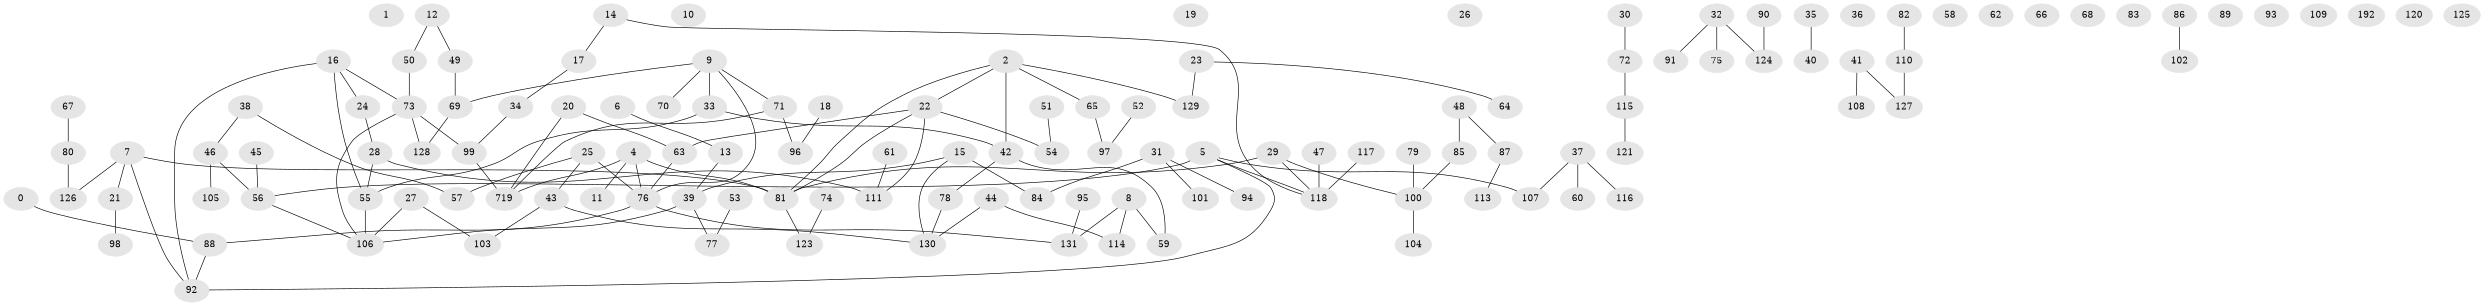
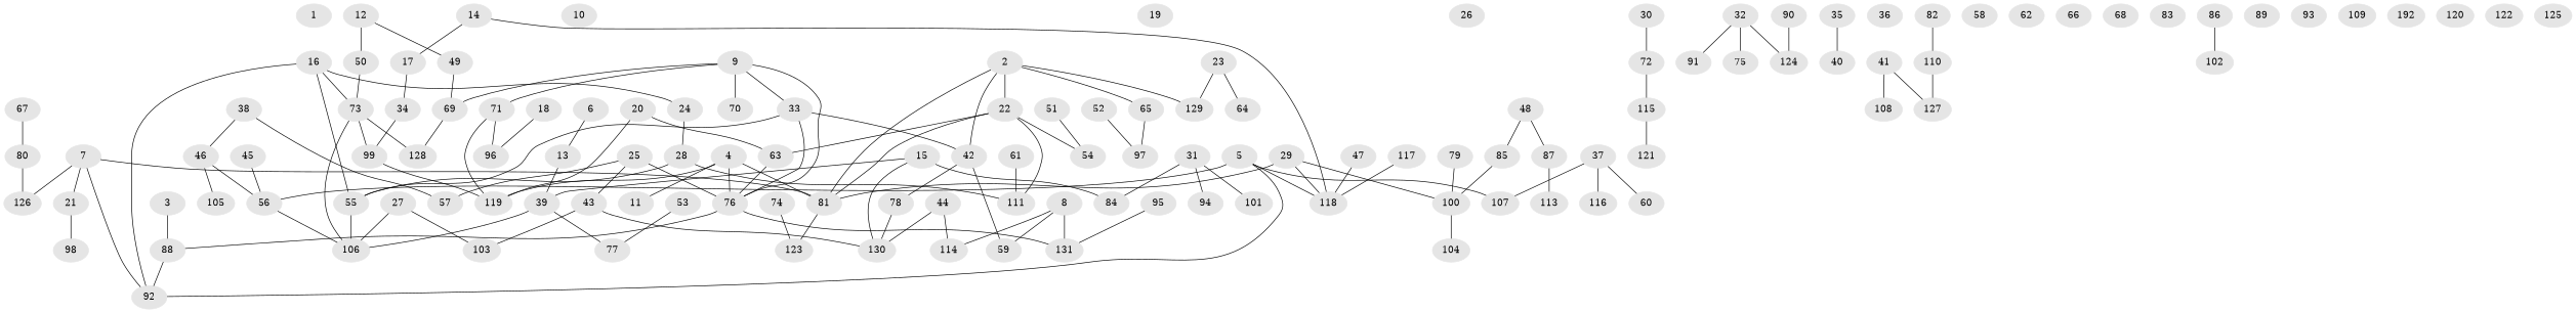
  graph {
    node [color=gray90 style=filled]
    1
    2
    22
    42
    65
    81
    129
    63
    54
    111
    59
    78
    97
    123
-   3 [label=0]
+   3
    88
    92
    4
    11
    76
-   119 [label=719]
+   119
    131
    5
    56
    107
    118
    106
    6
    13
    39
    7
    21
    126
    98
    8
    114
    9
    33
    69
    70
    71
    55
    128
    96
    10
    50
    73
    12
    49
    77
    14
    17
    34
    15
    84
    130
    16
    24
    28
    99
    18
    19
    20
    23
    64
    25
    43
    57
    103
    26
    27
    29
    100
    104
    30
    72
    115
    31
    94
    101
    32
    91
    75
    124
    35
    40
    36
    37
    60
    116
    38
    46
    105
    41
    108
    127
    44
    45
    47
    48
    85
    87
    113
    51
    52
    53
    58
    61
    62
    66
    67
    80
    68
    121
    74
    79
    82
    110
    83
    86
    102
    89
    90
    93
    95
    109
    n127 [label=192]
    117
    120
+   122
    125
    2 -- 22
    2 -- 42
    2 -- 65
    2 -- 81
    2 -- 129
    22 -- 81
    22 -- 63
    22 -- 54
    22 -- 111
    42 -- 59
    42 -- 78
    65 -- 97
    81 -- 123
    63 -- 76
    78 -- 130
    3 -- 88
    88 -- 92
    4 -- 81
    4 -- 11
    4 -- 76
    4 -- 119
    76 -- 88
    76 -- 131
    5 -- 92
    5 -- 56
    5 -- 107
    5 -- 118
    56 -- 106
    6 -- 13
    13 -- 39
    39 -- 106
    39 -- 77
    7 -- 81
    7 -- 92
    7 -- 21
    7 -- 126
    21 -- 98
    8 -- 59
    8 -- 131
    8 -- 114
    9 -- 76
    9 -- 33
    9 -- 69
    9 -- 70
    9 -- 71
    33 -- 42
+   33 -- 76
    33 -- 55
    69 -- 128
    71 -- 119
    71 -- 96
    55 -- 106
    50 -- 73
    73 -- 106
    73 -- 128
    73 -- 99
    12 -- 50
    12 -- 49
    49 -- 69
    14 -- 118
    14 -- 17
    17 -- 34
    34 -- 99
    15 -- 39
    15 -- 84
    15 -- 130
    16 -- 92
    16 -- 55
    16 -- 73
    16 -- 24
    24 -- 28
    28 -- 111
    28 -- 55
    99 -- 119
    18 -- 96
    20 -- 63
    20 -- 119
    23 -- 129
    23 -- 64
    25 -- 76
    25 -- 43
    25 -- 57
    43 -- 130
    43 -- 103
    27 -- 106
    27 -- 103
    29 -- 81
    29 -- 118
    29 -- 100
    100 -- 104
    30 -- 72
    72 -- 115
    115 -- 121
    31 -- 84
    31 -- 94
    31 -- 101
    32 -- 91
    32 -- 75
    32 -- 124
    35 -- 40
    37 -- 107
    37 -- 60
    37 -- 116
    38 -- 57
    38 -- 46
    46 -- 56
    46 -- 105
    41 -- 108
    41 -- 127
    44 -- 114
    44 -- 130
    45 -- 56
    47 -- 118
    48 -- 85
    48 -- 87
    85 -- 100
    87 -- 113
    51 -- 54
    52 -- 97
    53 -- 77
    61 -- 111
    67 -- 80
    80 -- 126
    74 -- 123
    79 -- 100
    82 -- 110
    110 -- 127
    86 -- 102
    90 -- 124
    95 -- 131
    117 -- 118
  }
